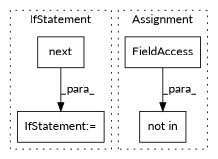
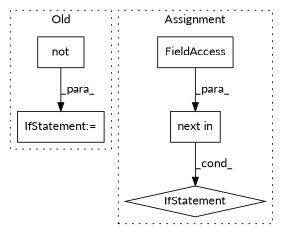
  digraph {
    fontname=Lato
    node [fontname=Lato shape=box]
    edge [fontname=Lato]
-   n1 [a=32 l="5,1" label=next s="8404,8477"]
+   n1 [a=32 l="5,1" label=not s="8404,8477"]
    n2 [a=7 l=1 label="IfStatement:=" s=8403]
-   n3 [a=108 l=39 label="not in" s=8231]
+   n3 [a=108 l=39 label="next in" s=8231]
+   n4 [a=25 l="8,2" label=IfStatement s="8223,8270" shape=diamond]
    n5 [a=22 l=18 label=FieldAccess s=8252]
    subgraph cluster_1 {
-     label=IfStatement
+     label=Old
      style=dotted
      n1
      n2
    }
    subgraph cluster_2 {
      label=Assignment
      style=dotted
      n3
+     n4
      n5
    }
    n1 -> n2 [label=_para_]
+   n3 -> n4 [label=_cond_]
    n5 -> n3 [label=_para_]
  }
